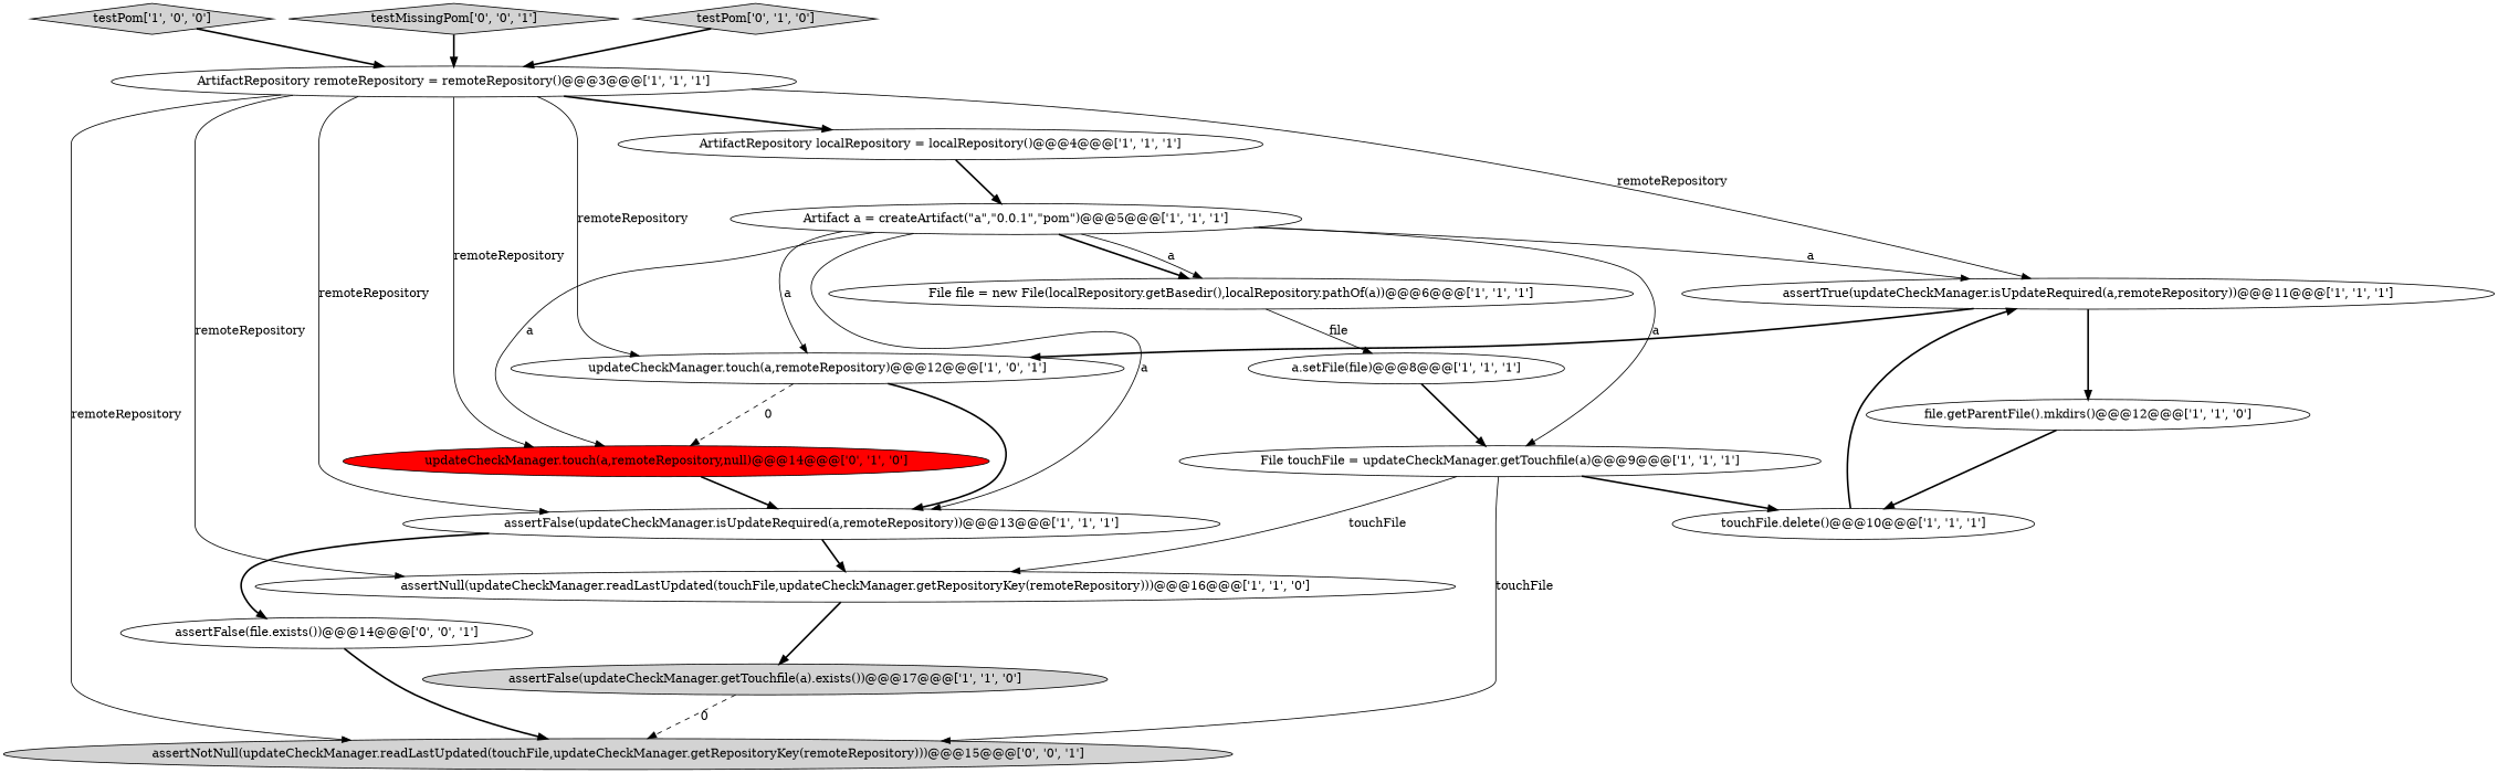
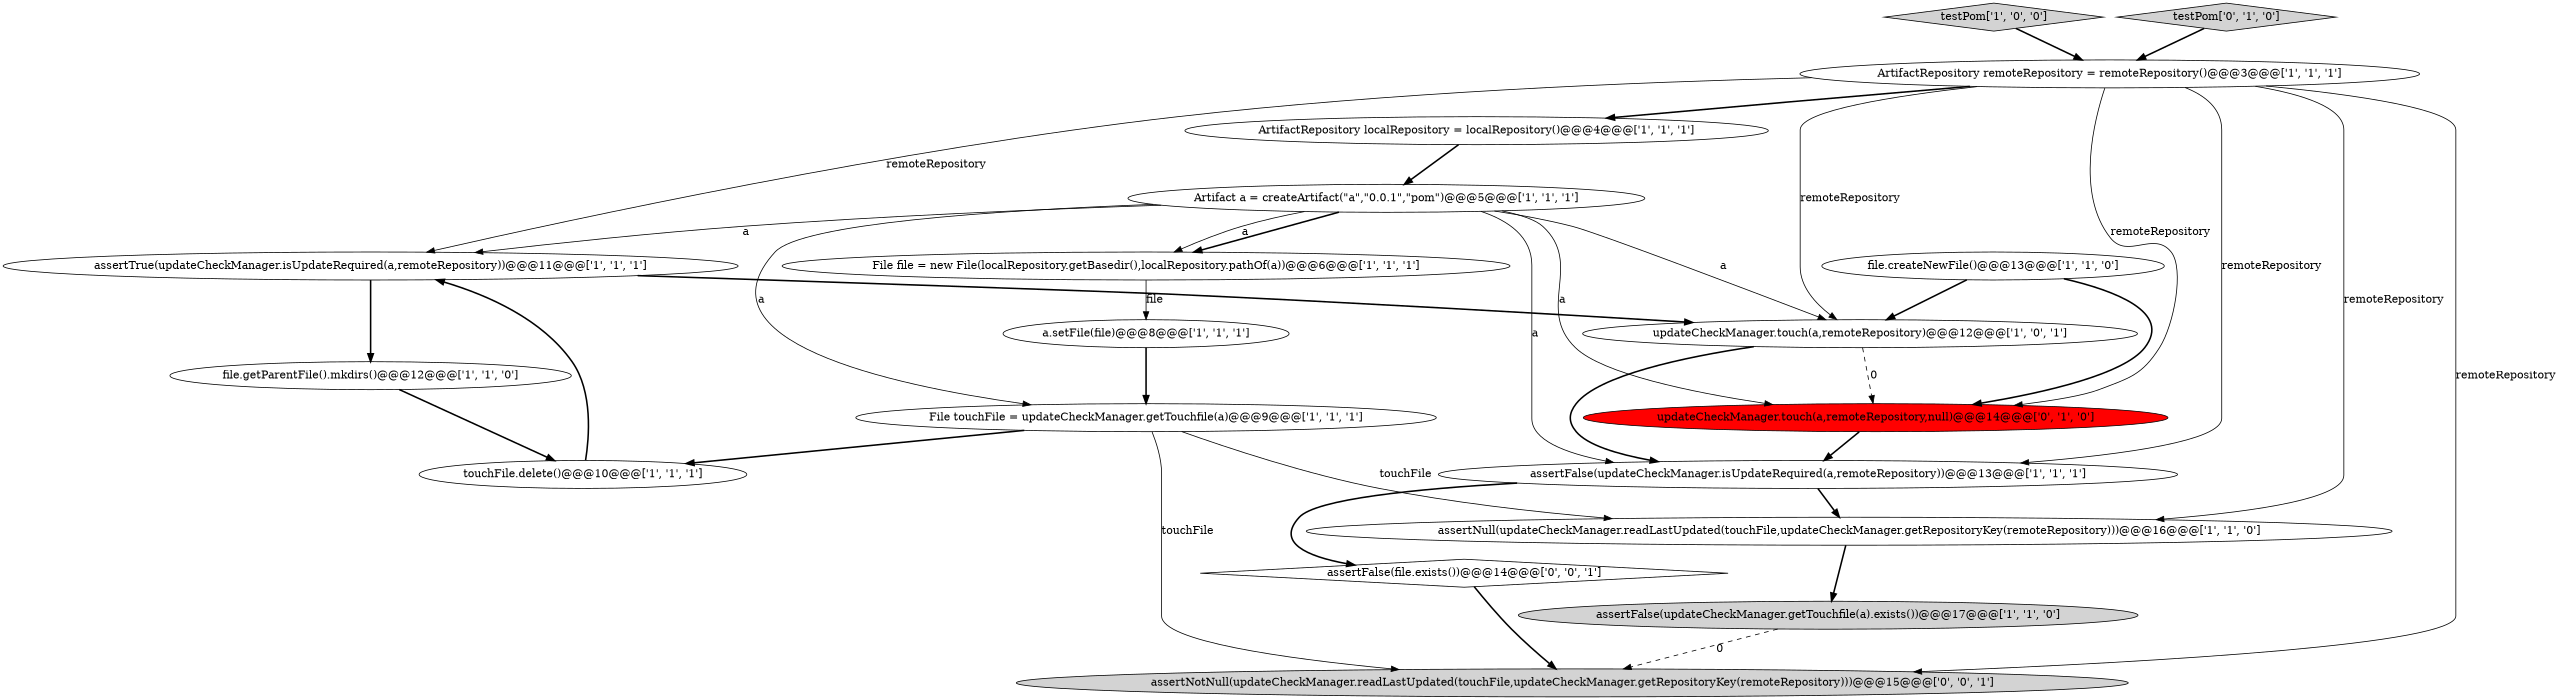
  digraph {
    node [fillcolor=white shape=ellipse style=filled]
    edge [style=bold]
    n1 [label="assertFalse(updateCheckManager.isUpdateRequired(a,remoteRepository))@@@13@@@['1', '1', '1']"]
-   n2 [label="assertFalse(file.exists())@@@14@@@['0', '0', '1']"]
+   n2 [label="assertFalse(file.exists())@@@14@@@['0', '0', '1']" shape=diamond]
    n3 [label="assertNull(updateCheckManager.readLastUpdated(touchFile,updateCheckManager.getRepositoryKey(remoteRepository)))@@@16@@@['1', '1', '0']"]
    n4 [fillcolor=lightgray label="assertNotNull(updateCheckManager.readLastUpdated(touchFile,updateCheckManager.getRepositoryKey(remoteRepository)))@@@15@@@['0', '0', '1']"]
    n5 [fillcolor=lightgray label="assertFalse(updateCheckManager.getTouchfile(a).exists())@@@17@@@['1', '1', '0']"]
    n6 [label="updateCheckManager.touch(a,remoteRepository)@@@12@@@['1', '0', '1']"]
    n7 [fillcolor=red label="updateCheckManager.touch(a,remoteRepository,null)@@@14@@@['0', '1', '0']"]
    n8 [label="ArtifactRepository remoteRepository = remoteRepository()@@@3@@@['1', '1', '1']"]
    n9 [label="ArtifactRepository localRepository = localRepository()@@@4@@@['1', '1', '1']"]
    n10 [label="assertTrue(updateCheckManager.isUpdateRequired(a,remoteRepository))@@@11@@@['1', '1', '1']"]
    n11 [label="Artifact a = createArtifact(\"a\",\"0.0.1\",\"pom\")@@@5@@@['1', '1', '1']"]
    n12 [label="file.getParentFile().mkdirs()@@@12@@@['1', '1', '0']"]
    n13 [label="File touchFile = updateCheckManager.getTouchfile(a)@@@9@@@['1', '1', '1']"]
    n14 [label="File file = new File(localRepository.getBasedir(),localRepository.pathOf(a))@@@6@@@['1', '1', '1']"]
    n15 [label="touchFile.delete()@@@10@@@['1', '1', '1']"]
    n16 [label="a.setFile(file)@@@8@@@['1', '1', '1']"]
    n17 [fillcolor=lightgray label="testPom['1', '0', '0']" shape=diamond]
-   n18 [fillcolor=lightgray label="testMissingPom['0', '0', '1']" shape=diamond]
+   n19 [label="file.createNewFile()@@@13@@@['1', '1', '0']"]
    n20 [fillcolor=lightgray label="testPom['0', '1', '0']" shape=diamond]
    n1 -> n2
    n1 -> n3
    n2 -> n4
    n3 -> n5
    n5 -> n4 [label=0 style=dashed]
    n6 -> n1
    n6 -> n7 [label=0 style=dashed]
    n7 -> n1
    n8 -> n1 [label=remoteRepository style=solid]
    n8 -> n3 [label=remoteRepository style=solid]
    n8 -> n4 [label=remoteRepository style=solid]
    n8 -> n6 [label=remoteRepository style=solid]
    n8 -> n7 [label=remoteRepository style=solid]
    n8 -> n9
    n8 -> n10 [label=remoteRepository style=solid]
    n9 -> n11
    n10 -> n6
    n10 -> n12
    n11 -> n1 [label=a style=solid]
    n11 -> n6 [label=a style=solid]
    n11 -> n7 [label=a style=solid]
    n11 -> n10 [label=a style=solid]
    n11 -> n13 [label=a style=solid]
    n11 -> n14
    n11 -> n14 [label=a style=solid]
    n12 -> n15
    n13 -> n3 [label=touchFile style=solid]
    n13 -> n4 [label=touchFile style=solid]
    n13 -> n15
    n14 -> n16 [label=file style=solid]
    n15 -> n10
    n16 -> n13
    n17 -> n8
-   n18 -> n8
+   n19 -> n6
+   n19 -> n7
    n20 -> n8
  }
